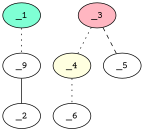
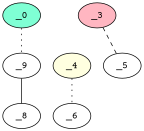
  graph {
    fontname="Courier Prime"
    node [fillcolor=white fontname="Courier Prime" style=filled y=1.49]
    edge [fontname="Courier Prime" style=dotted]
-   _0 [fillcolor=aquamarine x=1.29544 y=1.08639 label=_1]
+   _0 [fillcolor=aquamarine x=1.29544 y=1.08639]
    n2 [label=_9 x=1.57527 y=2.92955]
-   _2 [x=2.04055 y=1.30956]
+   _2 [x=2.04055 y=1.30956 label=_8]
    _3 [fillcolor=lightpink x=0.88]
    _4 [fillcolor=lightyellow x=2.12]
    _5 [x=1.78889 y=2.62352]
    _6 [x=2.69915 y=1.96233]
    _0 -- n2
    n2 -- _2 [style=solid]
-   _3 -- _4
    _3 -- _5 [style=dashed]
    _4 -- _6
  }
